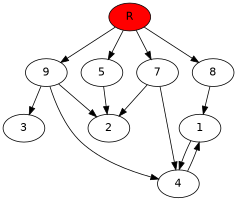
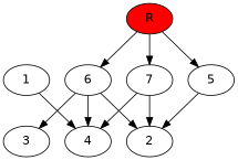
  digraph {
    fontname="DejaVu Sans"
    node [fontname="DejaVu Sans"]
    edge [fontname="DejaVu Sans"]
    1
    4
    5
    2
-   6 [label=9]
+   6
    3
    7
-   8
    R [fillcolor="#ff0000" style=filled]
    1 -> 4
-   4 -> 1
    5 -> 2
    6 -> 4
    6 -> 2
    6 -> 3
    7 -> 4
    7 -> 2
-   8 -> 1
    R -> 5
    R -> 6
    R -> 7
-   R -> 8
  }
